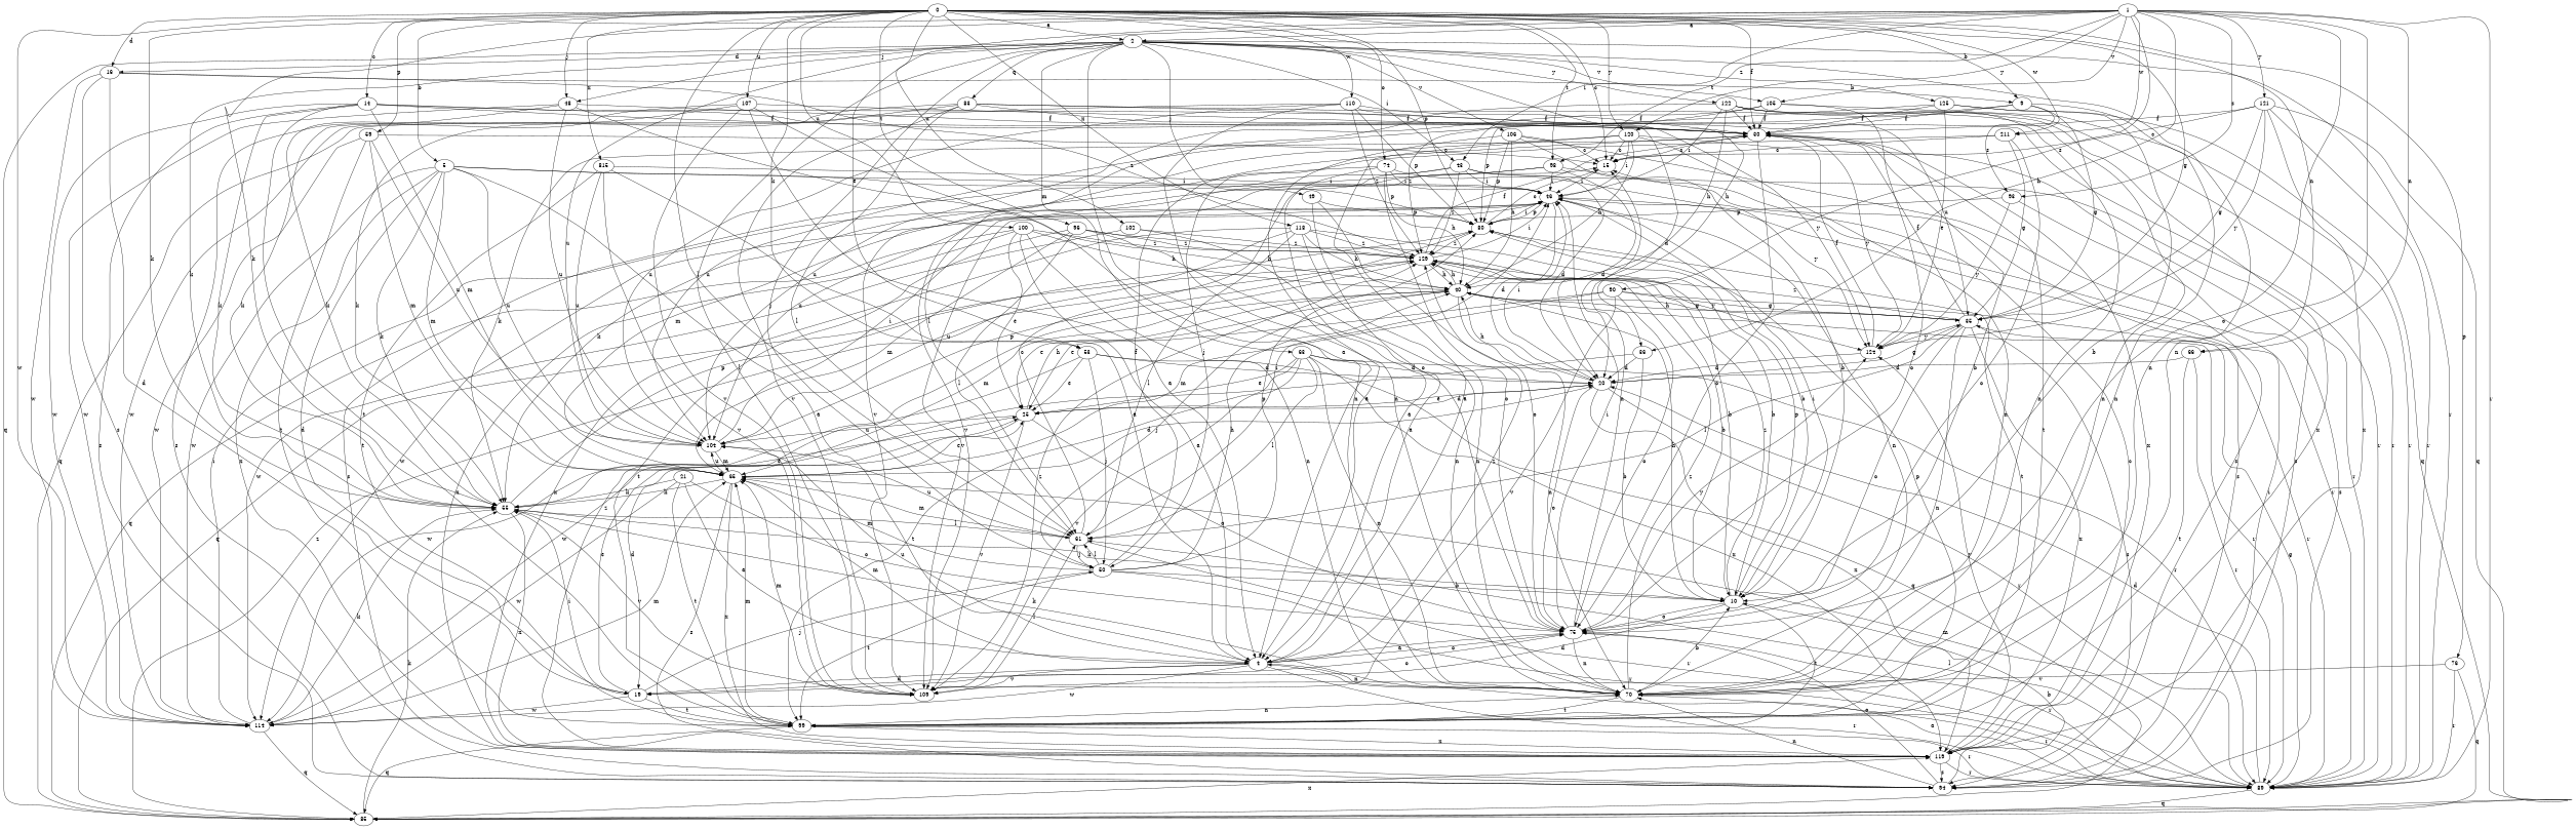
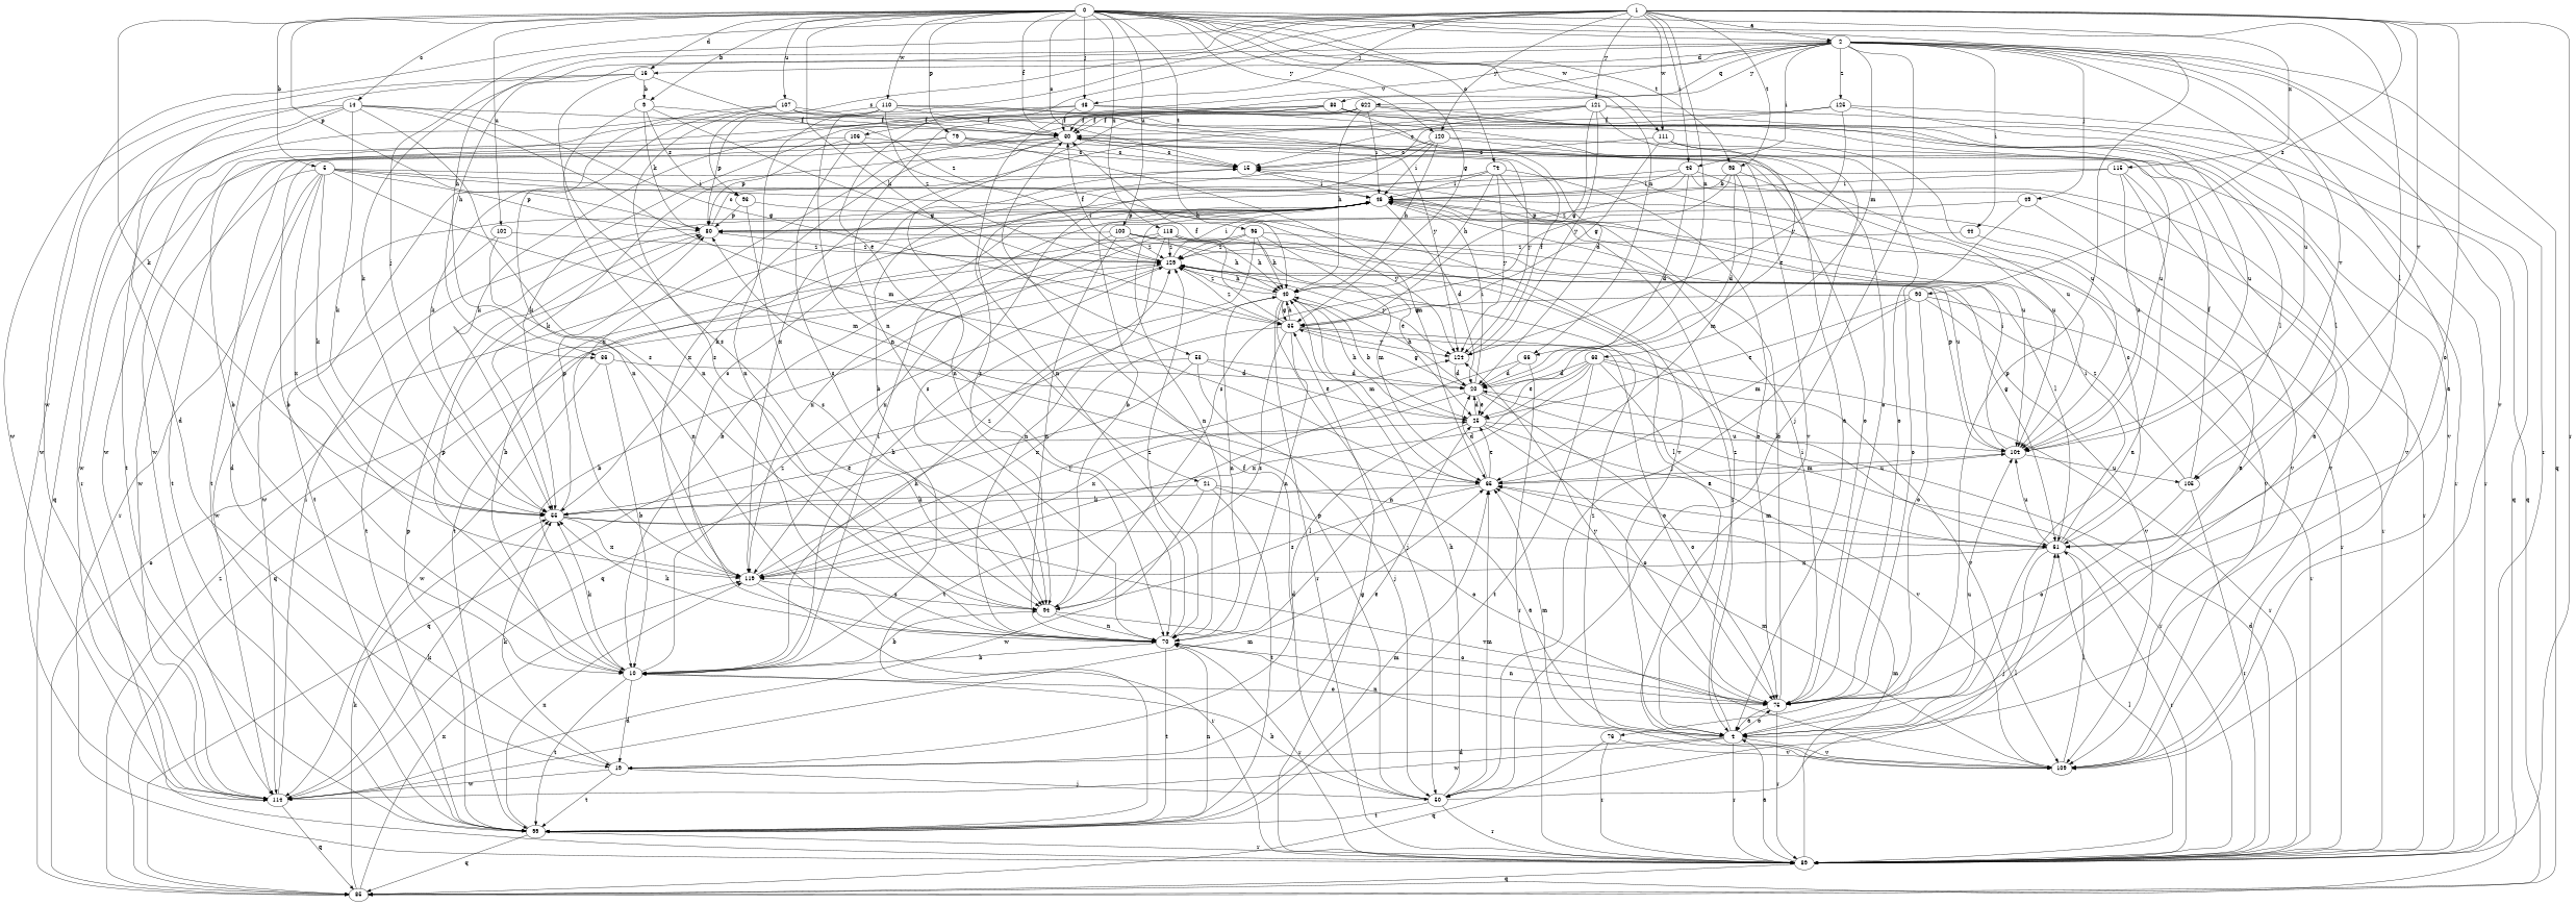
  strict digraph {
    0
    2
    5
    9
    14
    15
    16
    30
    35
    48
    53
    55
    61
    66
    74
    76
-   79 [label=59]
+   79
    80
    96
    98
    100
    102
    n23 [label=107]
    110
-   111 [label=211]
-   115 [label=815]
+   111
+   115
    118
    120
    36
    43
    70
    89
    105
    4
+   44
    49
    50
    63
    83
    85
    104
    106
    109
-   122
+   122 [label=622]
    125
    114
    19
    65
    46
    119
    93
    99
    94
    129
    75
    10
    124
    40
    25
    20
    1
    21
    90
    121
    0 -> 2 [label=a]
    0 -> 5 [label=b]
    0 -> 9 [label=b]
    0 -> 14 [label=c]
    0 -> 15 [label=c]
    0 -> 16 [label=d]
    0 -> 30 [label=f]
    0 -> 35 [label=g]
    0 -> 48 [label=j]
    0 -> 53 [label=k]
    0 -> 55 [label=k]
    0 -> 61 [label=l]
    0 -> 66 [label=n]
    0 -> 74 [label=o]
    0 -> 76 [label=p]
    0 -> 79 [label=p]
    0 -> 80 [label=p]
    0 -> 96 [label=t]
    0 -> 98 [label=t]
    0 -> 100 [label=u]
    0 -> 102 [label=u]
    0 -> n23 [label=u]
    0 -> 110 [label=w]
    0 -> 111 [label=w]
    0 -> 115 [label=x]
    0 -> 118 [label=x]
    0 -> 120 [label=y]
    2 -> 16 [label=d]
    2 -> 55 [label=k]
    2 -> 36 [label=h]
    2 -> 43 [label=i]
    2 -> 70 [label=n]
    2 -> 89 [label=r]
    2 -> 105 [label=v]
    2 -> 4 [label=a]
+   2 -> 44 [label=i]
    2 -> 49 [label=j]
    2 -> 50 [label=j]
    2 -> 63 [label=m]
    2 -> 83 [label=q]
    2 -> 85 [label=q]
    2 -> 104 [label=u]
    2 -> 106 [label=v]
-   2 -> 109 [label=l]
+   2 -> 109 [label=v]
    2 -> 122 [label=y]
    2 -> 125 [label=z]
    5 -> 55 [label=k]
    5 -> 80 [label=p]
-   5 -> 4 [label=a]
+   5 -> 89 [label=r]
+   5 -> 4 [label=v]
    5 -> 104 [label=u]
    5 -> 114 [label=w]
    5 -> 19 [label=d]
    5 -> 65 [label=m]
    5 -> 46 [label=i]
    5 -> 119 [label=x]
    9 -> 30 [label=f]
    9 -> 35 [label=g]
-   9 -> 80 [label=p]
+   9 -> 80 [label=k]
    9 -> 70 [label=n]
    9 -> 93 [label=s]
    14 -> 30 [label=f]
-   14 -> 35 [label=u]
+   14 -> 35 [label=g]
    14 -> 55 [label=k]
    14 -> 89 [label=r]
    14 -> 114 [label=w]
    14 -> 65 [label=m]
    14 -> 99 [label=t]
    14 -> 94 [label=s]
    15 -> 46 [label=i]
    16 -> 9 [label=b]
    16 -> 114 [label=w]
    16 -> 19 [label=d]
    16 -> 94 [label=s]
    16 -> 129 [label=z]
    30 -> 15 [label=c]
    30 -> 55 [label=k]
    30 -> 119 [label=x]
    30 -> 99 [label=t]
    30 -> 75 [label=o]
    30 -> 10 [label=b]
    30 -> 124 [label=y]
    35 -> 30 [label=f]
    35 -> 61 [label=l]
    35 -> 70 [label=n]
    35 -> 119 [label=x]
    35 -> 94 [label=s]
    35 -> 129 [label=z]
    35 -> 75 [label=o]
    35 -> 124 [label=y]
    35 -> 40 [label=h]
    48 -> 30 [label=f]
    48 -> 55 [label=k]
    48 -> 104 [label=u]
    48 -> 114 [label=w]
    48 -> 75 [label=o]
    53 -> 50 [label=j]
    53 -> 85 [label=q]
-   53 -> 114 [label=w]
+   53 -> 114 [label=q]
    53 -> 25 [label=e]
    53 -> 20 [label=d]
    55 -> 61 [label=l]
    55 -> 80 [label=p]
    55 -> 109 [label=v]
    55 -> 119 [label=x]
    55 -> 25 [label=e]
    61 -> 15 [label=c]
    61 -> 89 [label=r]
    61 -> 50 [label=j]
    61 -> 104 [label=u]
    61 -> 65 [label=m]
    61 -> 46 [label=i]
    66 -> 89 [label=r]
    66 -> 99 [label=t]
    66 -> 20 [label=d]
-   74 -> 4 [label=a]
+   74 -> 4 [label=z]
    74 -> 46 [label=i]
    74 -> 94 [label=s]
    74 -> 75 [label=o]
    74 -> 124 [label=y]
    74 -> 40 [label=h]
    76 -> 89 [label=r]
    76 -> 85 [label=q]
    76 -> 109 [label=v]
    79 -> 15 [label=c]
    79 -> 104 [label=u]
    79 -> 114 [label=w]
    79 -> 65 [label=m]
    79 -> 99 [label=t]
    80 -> 15 [label=c]
    80 -> 46 [label=i]
    80 -> 99 [label=t]
    80 -> 129 [label=z]
    96 -> 61 [label=l]
    96 -> 65 [label=m]
    96 -> 99 [label=t]
    96 -> 129 [label=z]
    96 -> 10 [label=b]
    96 -> 40 [label=h]
    98 -> 104 [label=u]
    98 -> 65 [label=m]
-   98 -> 46 [label=i]
+   98 -> 46 [label=b]
    98 -> 94 [label=s]
    98 -> 20 [label=d]
    100 -> 70 [label=n]
    100 -> 4 [label=a]
-   100 -> 85 [label=q]
+   100 -> 85 [label=o]
    100 -> 119 [label=x]
    100 -> 129 [label=z]
    100 -> 40 [label=h]
    100 -> 25 [label=e]
    102 -> 70 [label=n]
    102 -> 114 [label=w]
    102 -> 129 [label=z]
    n23 -> 30 [label=f]
    n23 -> 55 [label=k]
    n23 -> 70 [label=n]
    n23 -> 4 [label=a]
    n23 -> 109 [label=v]
    n23 -> 94 [label=s]
    110 -> 30 [label=f]
    110 -> 80 [label=p]
    110 -> 70 [label=n]
    110 -> 85 [label=q]
    110 -> 104 [label=u]
    110 -> 129 [label=z]
    110 -> 124 [label=y]
    111 -> 15 [label=c]
    111 -> 35 [label=g]
    111 -> 50 [label=j]
    111 -> 75 [label=o]
    115 -> 4 [label=a]
    115 -> 104 [label=u]
    115 -> 109 [label=v]
    115 -> 46 [label=i]
    115 -> 99 [label=t]
-   118 -> 61 [label=l]
+   118 -> 61 [label=g]
    118 -> 70 [label=n]
    118 -> 104 [label=u]
    118 -> 119 [label=x]
    118 -> 129 [label=z]
    118 -> 10 [label=b]
    118 -> 40 [label=h]
    120 -> 15 [label=c]
-   120 -> 70 [label=n]
    120 -> 4 [label=a]
    120 -> 109 [label=v]
    120 -> 46 [label=i]
    120 -> 94 [label=s]
    120 -> 40 [label=h]
    36 -> 114 [label=w]
    36 -> 10 [label=b]
    36 -> 20 [label=d]
    43 -> 55 [label=k]
    43 -> 89 [label=r]
    43 -> 109 [label=v]
    43 -> 46 [label=i]
    43 -> 129 [label=z]
    43 -> 20 [label=d]
    70 -> 55 [label=k]
    70 -> 89 [label=r]
    70 -> 99 [label=t]
    70 -> 129 [label=z]
    70 -> 10 [label=b]
    89 -> 35 [label=g]
    89 -> 61 [label=l]
    89 -> 4 [label=a]
    89 -> 85 [label=q]
    89 -> 65 [label=m]
    89 -> 20 [label=d]
    105 -> 30 [label=f]
    105 -> 89 [label=r]
-   105 -> 104 [label=u]
+   104 -> 105 [label=u]
    105 -> 129 [label=z]
    105 -> 75 [label=o]
    4 -> 70 [label=n]
    4 -> 89 [label=r]
    4 -> 104 [label=u]
    4 -> 109 [label=v]
    4 -> 114 [label=w]
    4 -> 19 [label=d]
    4 -> 65 [label=m]
    4 -> 129 [label=z]
    4 -> 75 [label=o]
+   44 -> 89 [label=r]
+   44 -> 129 [label=z]
    49 -> 80 [label=p]
    49 -> 4 [label=a]
    49 -> 75 [label=o]
    50 -> 30 [label=f]
    50 -> 61 [label=l]
    50 -> 80 [label=p]
    50 -> 89 [label=r]
    50 -> 65 [label=m]
    50 -> 99 [label=t]
    50 -> 10 [label=b]
    50 -> 40 [label=h]
    63 -> 61 [label=l]
    63 -> 70 [label=n]
    63 -> 89 [label=r]
    63 -> 109 [label=v]
    63 -> 119 [label=x]
    63 -> 99 [label=t]
    63 -> 25 [label=e]
    63 -> 20 [label=d]
    83 -> 30 [label=f]
    83 -> 55 [label=k]
    83 -> 61 [label=l]
    83 -> 70 [label=n]
    83 -> 109 [label=v]
    83 -> 114 [label=w]
    83 -> 20 [label=d]
    85 -> 55 [label=k]
    85 -> 119 [label=x]
    85 -> 129 [label=z]
    104 -> 80 [label=p]
    104 -> 65 [label=m]
    104 -> 46 [label=i]
    106 -> 15 [label=c]
    106 -> 80 [label=p]
-   106 -> 4 [label=a]
    106 -> 94 [label=s]
    106 -> 10 [label=b]
    106 -> 40 [label=h]
    109 -> 61 [label=l]
    109 -> 65 [label=m]
    109 -> 129 [label=z]
    122 -> 30 [label=f]
    122 -> 61 [label=l]
    122 -> 70 [label=n]
    122 -> 89 [label=r]
    122 -> 46 [label=i]
    122 -> 119 [label=x]
    122 -> 40 [label=h]
    125 -> 30 [label=f]
    125 -> 85 [label=q]
    125 -> 104 [label=u]
    125 -> 10 [label=b]
-   125 -> 124 [label=e]
+   125 -> 124 [label=y]
    114 -> 55 [label=k]
    114 -> 85 [label=q]
    114 -> 65 [label=m]
    114 -> 46 [label=i]
-   19 -> 55 [label=i]
+   19 -> 55 [label=k]
    19 -> 50 [label=j]
    19 -> 114 [label=w]
    19 -> 99 [label=t]
-   19 -> 75 [label=o]
    19 -> 25 [label=e]
    65 -> 55 [label=k]
    65 -> 104 [label=u]
-   65 -> 119 [label=x]
+   61 -> 119 [label=x]
    65 -> 94 [label=s]
    65 -> 25 [label=e]
    65 -> 20 [label=d]
    46 -> 80 [label=p]
    46 -> 70 [label=n]
    46 -> 89 [label=r]
    46 -> 109 [label=v]
    46 -> 114 [label=w]
    46 -> 10 [label=b]
    46 -> 20 [label=d]
    119 -> 15 [label=c]
    119 -> 89 [label=r]
    119 -> 94 [label=s]
    119 -> 129 [label=z]
    119 -> 124 [label=y]
    93 -> 80 [label=p]
    93 -> 94 [label=s]
    93 -> 124 [label=y]
    99 -> 80 [label=p]
    99 -> 70 [label=n]
    99 -> 89 [label=r]
    99 -> 85 [label=q]
    99 -> 65 [label=m]
    99 -> 119 [label=x]
    94 -> 70 [label=n]
-   94 -> 46 [label=i]
+   94 -> 46 [label=b]
    94 -> 75 [label=o]
-   94 -> 10 [label=b]
+   10 -> 94 [label=b]
    129 -> 30 [label=f]
    129 -> 85 [label=q]
    129 -> 46 [label=i]
    129 -> 10 [label=b]
    129 -> 124 [label=y]
    129 -> 40 [label=h]
-   75 -> 15 [label=n]
+   75 -> 15 [label=c]
    75 -> 70 [label=n]
    75 -> 89 [label=r]
    75 -> 4 [label=a]
    75 -> 46 [label=i]
    75 -> 124 [label=y]
    10 -> 55 [label=k]
    10 -> 80 [label=p]
    10 -> 19 [label=d]
    10 -> 46 [label=i]
    10 -> 99 [label=t]
    10 -> 129 [label=z]
    10 -> 75 [label=o]
    10 -> 40 [label=h]
    124 -> 30 [label=f]
    124 -> 20 [label=d]
    40 -> 35 [label=g]
    40 -> 70 [label=n]
    40 -> 89 [label=r]
    40 -> 50 [label=j]
    40 -> 65 [label=m]
-   40 -> 129 [label=h]
-   40 -> 25 [label=e]
+   40 -> 129 [label=z]
+   40 -> 25 [label=b]
    25 -> 104 [label=u]
    25 -> 109 [label=v]
    25 -> 19 [label=d]
    25 -> 75 [label=o]
    25 -> 40 [label=h]
    25 -> 20 [label=d]
    20 -> 35 [label=g]
    20 -> 89 [label=r]
    20 -> 46 [label=i]
    20 -> 119 [label=x]
    20 -> 75 [label=o]
    20 -> 40 [label=h]
    20 -> 25 [label=e]
    1 -> 2 [label=a]
    1 -> 48 [label=j]
-   1 -> 55 [label=k]
+   1 -> 55 [label=j]
    1 -> 66 [label=n]
    1 -> 98 [label=t]
    1 -> 111 [label=w]
    1 -> 120 [label=y]
    1 -> 36 [label=h]
    1 -> 43 [label=i]
    1 -> 70 [label=n]
    1 -> 89 [label=r]
    1 -> 105 [label=v]
    1 -> 114 [label=w]
    1 -> 93 [label=s]
    1 -> 75 [label=o]
-   1 -> 53 [label=e]
+   1 -> 21 [label=e]
    1 -> 90 [label=s]
    1 -> 121 [label=y]
    21 -> 55 [label=k]
    21 -> 4 [label=a]
    21 -> 114 [label=w]
    21 -> 99 [label=t]
    21 -> 75 [label=o]
    90 -> 35 [label=g]
    90 -> 89 [label=r]
    90 -> 109 [label=v]
    90 -> 65 [label=m]
    90 -> 75 [label=o]
    90 -> 25 [label=e]
    121 -> 15 [label=c]
    121 -> 30 [label=f]
    121 -> 35 [label=g]
    121 -> 89 [label=r]
    121 -> 85 [label=q]
    121 -> 119 [label=x]
    121 -> 124 [label=y]
+   121 -> 25 [label=e]
  }
